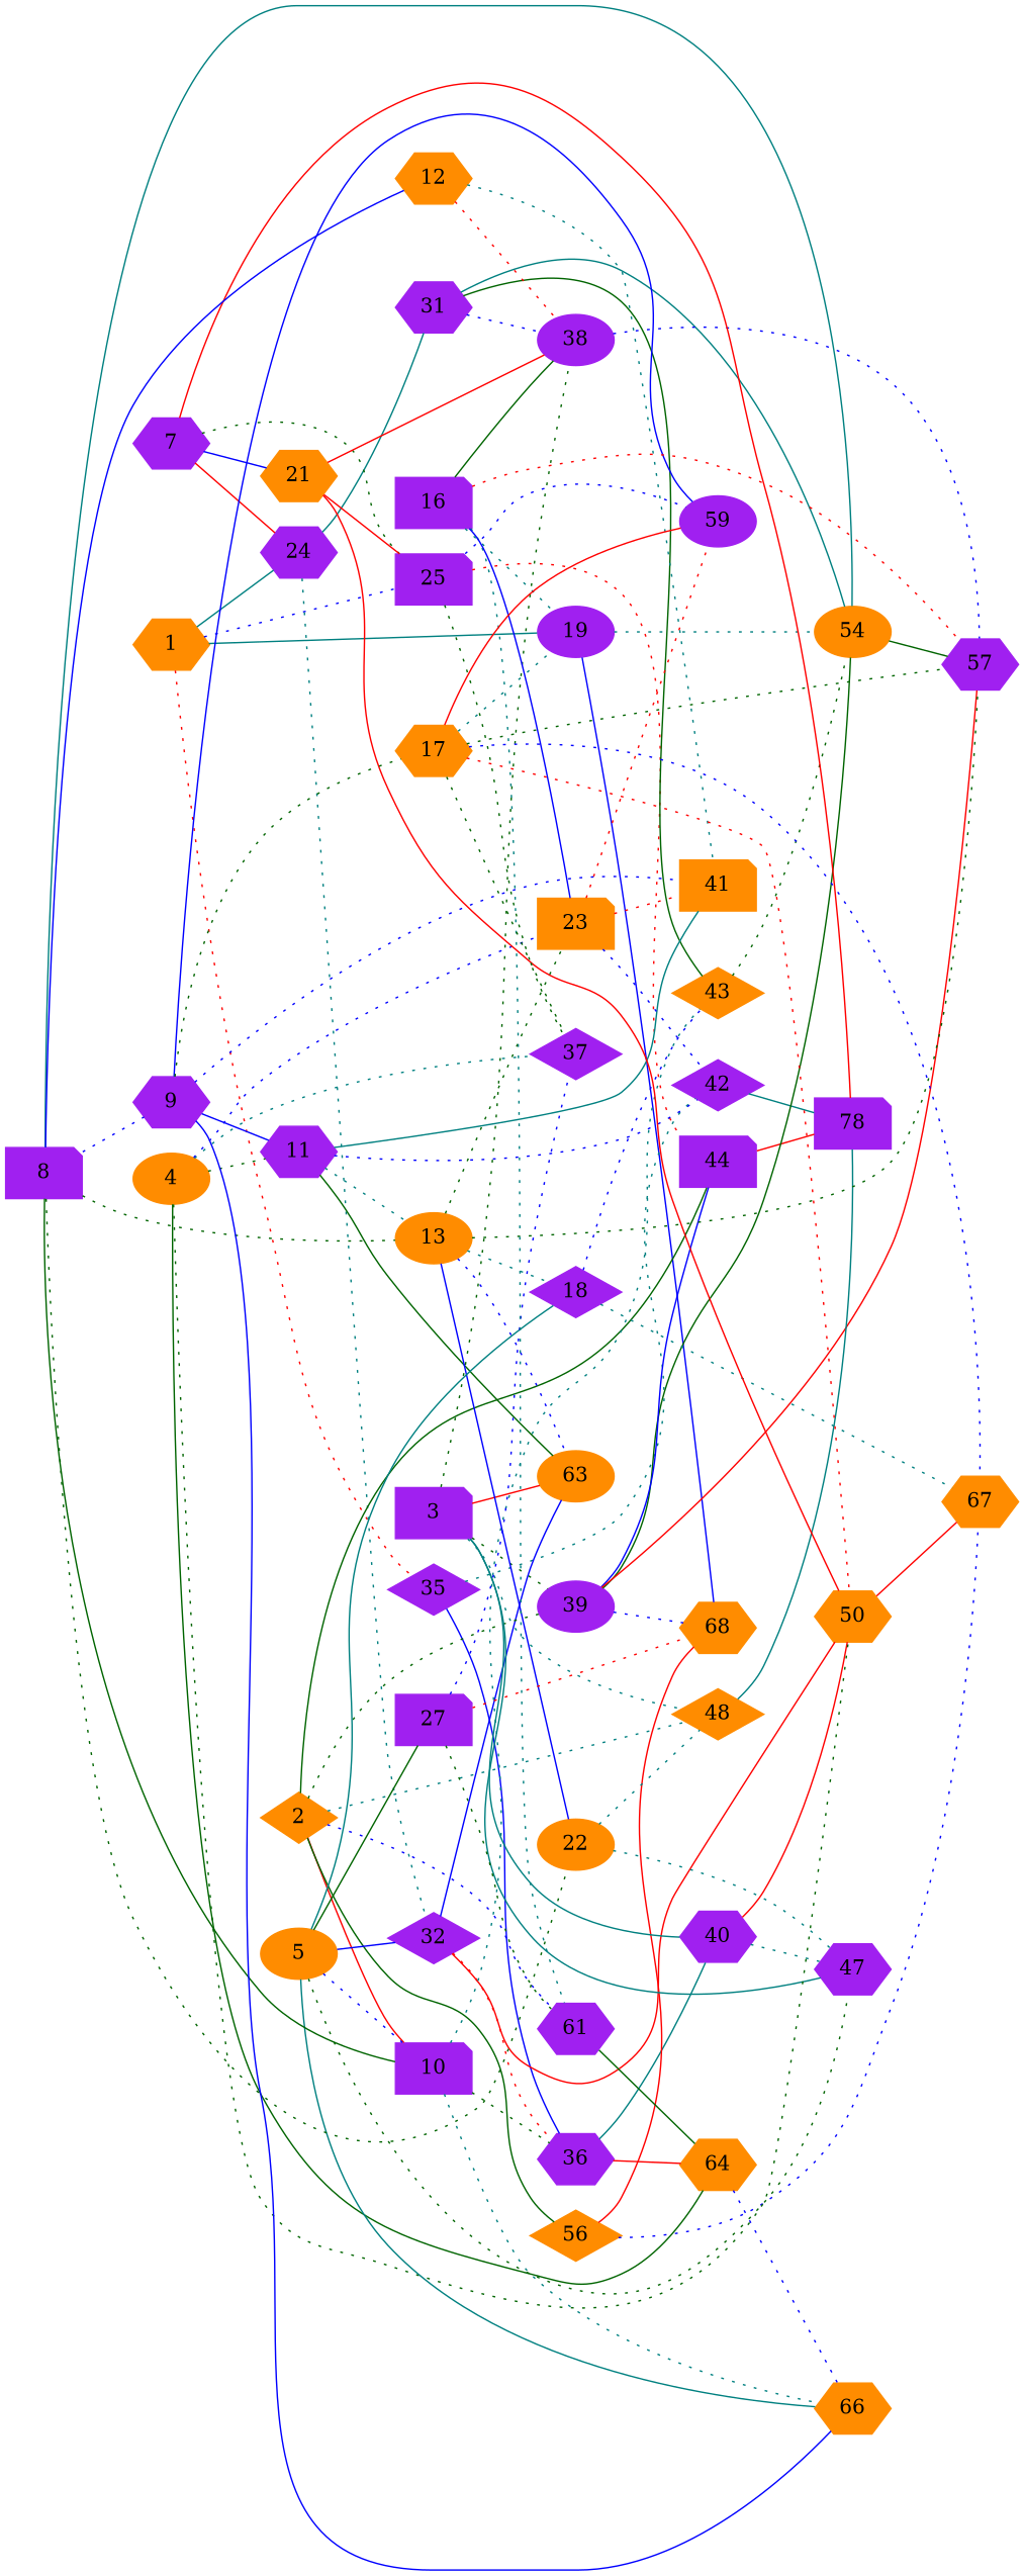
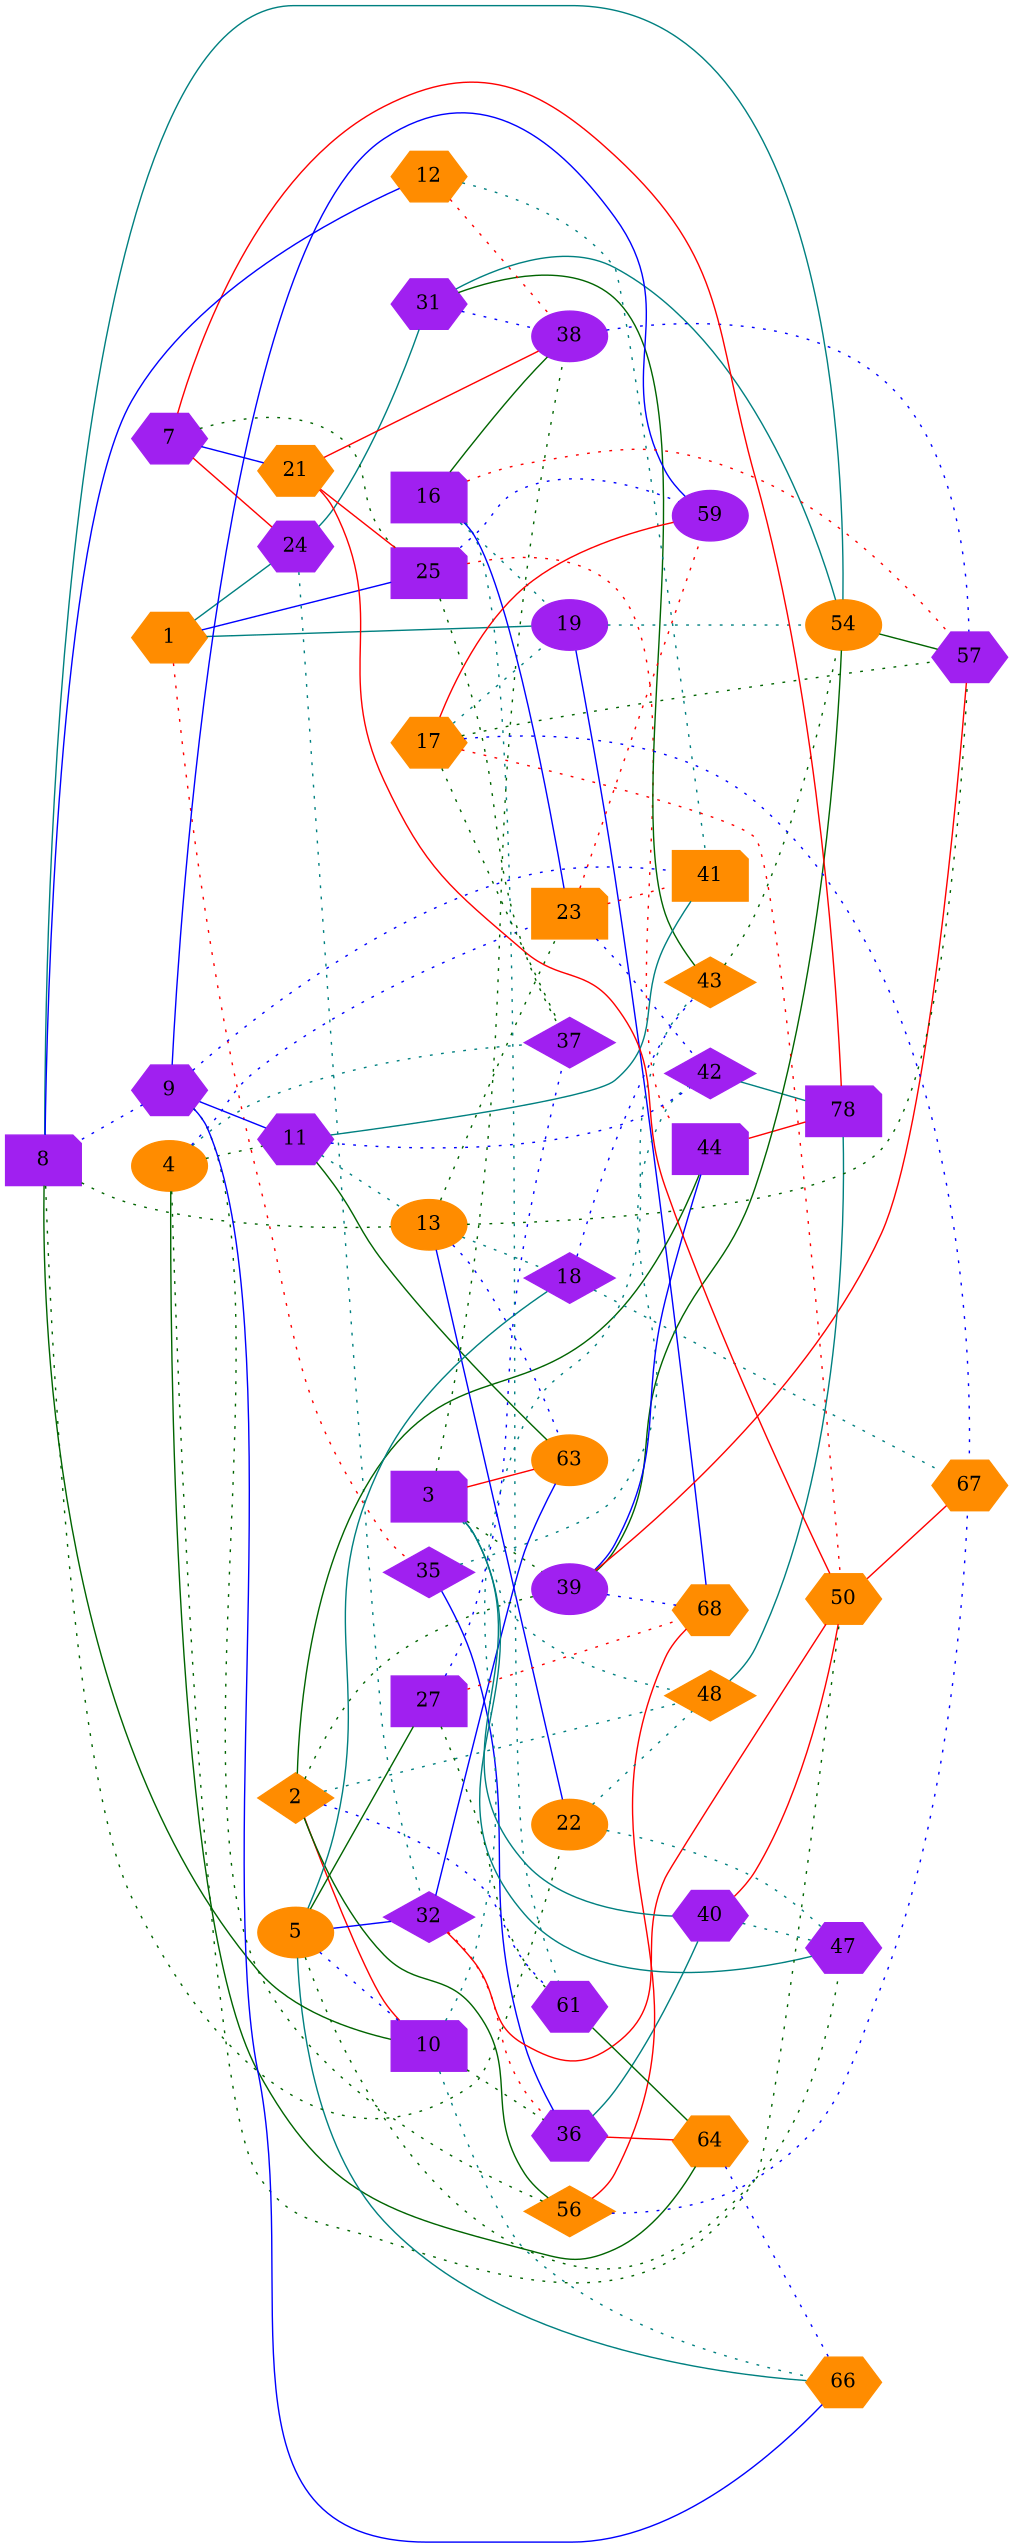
  graph {
    rankdir=LR
    node [color=purple shape=hexagon style=filled]
    edge [color=teal style=dotted]
    19 [shape=ellipse super="+52"]
    54 [color=darkorange shape=ellipse super="+55"]
    68 [color=darkorange]
    1 [color=darkorange]
    24
    25 [shape=note super="+26"]
    35 [shape=diamond]
    32 [shape=diamond super="+46"]
    31
    44 [shape=note]
    37 [shape=diamond]
    59 [shape=ellipse]
    36 [super="+49"]
    42 [shape=diamond]
    2 [color=darkorange shape=diamond super="+30"]
    10 [shape=note super="+29"]
    n17 [label=39 shape=ellipse super="+53"]
    48 [color=darkorange shape=diamond]
    56 [color=darkorange shape=diamond]
    61
    66 [color=darkorange]
    43 [color=darkorange shape=diamond]
    57 [super="+69"]
    n24 [label=78 shape=note]
    67 [color=darkorange]
    64 [color=darkorange]
    3 [shape=note super="+45"]
    38 [shape=ellipse super="+62"]
    40
    47
    63 [color=darkorange shape=ellipse]
    50 [color=darkorange super="+51"]
    4 [color=darkorange shape=ellipse super="+60"]
    11 [super="+15"]
    23 [color=darkorange shape=note super="+28"]
    13 [color=darkorange shape=ellipse super="+14"]
    41 [color=darkorange shape=note]
    18 [shape=diamond]
    5 [color=darkorange shape=ellipse super="+6"]
    27 [shape=note]
    7
    21 [color=darkorange]
    8 [shape=note super="+33"]
    9 [super="+39"]
    12 [color=darkorange]
    22 [color=darkorange shape=ellipse]
    16 [shape=note super="+20"]
    17 [color=darkorange super="+65"]
    19 -- 54
    19 -- 68 [color=blue style=solid]
    54 -- 57 [color=darkgreen style=solid]
    1 -- 19 [style=solid]
    1 -- 24 [style=solid]
-   1 -- 25 [color=blue]
+   1 -- 25 [color=blue style=solid]
    1 -- 35 [color=red]
    24 -- 32
    24 -- 31 [style=solid]
    25 -- 44 [color=red]
    25 -- 37 [color=darkgreen]
    25 -- 59 [color=blue]
    35 -- 36 [color=blue style=solid]
    35 -- 42
    32 -- 36 [color=red weight=2]
    32 -- 63 [color=blue style=solid]
    32 -- 50 [color=red style=solid]
    31 -- 54 [style=solid]
    31 -- 43 [color=darkgreen style=solid]
    31 -- 38 [color=blue]
    44 -- n24 [color=red style=solid]
    36 -- 64 [color=red style=solid]
    36 -- 40 [style=solid]
    42 -- n24 [style=solid]
    2 -- 44 [color=darkgreen style=solid]
    2 -- 10 [color=red style=solid]
    2 -- n17 [color=darkgreen]
    2 -- 48
    2 -- 56 [color=darkgreen style=solid]
    2 -- 61 [color=blue]
    10 -- 36 [color=darkgreen]
    10 -- 66
    10 -- 43
    n17 -- 54 [color=darkgreen style=solid]
    n17 -- 68 [color=blue]
    n17 -- 44 [color=blue style=solid]
    n17 -- 57 [color=red style=solid]
    48 -- n24 [style=solid]
    56 -- 68 [color=red style=solid]
    56 -- 67 [color=blue]
    61 -- 64 [color=darkgreen style=solid]
    43 -- 54 [color=darkgreen]
    64 -- 66 [color=blue]
    3 -- n17 [color=darkgreen]
    3 -- 48
    3 -- 38 [color=darkgreen]
    3 -- 40 [style=solid]
    3 -- 47 [style=solid]
    3 -- 63 [color=red style=solid]
    38 -- 57 [color=blue]
    40 -- 47
    40 -- 50 [color=red style=solid]
    50 -- 67 [color=red style=solid]
    4 -- 37
    4 -- 64 [color=darkgreen style=solid]
    4 -- 50 [color=darkgreen]
    4 -- 11 [color=darkgreen]
    4 -- 23 [color=blue]
    11 -- 42 [color=blue]
    11 -- 63 [color=darkgreen style=solid]
    11 -- 13
    11 -- 41 [style=solid]
    23 -- 59 [color=red]
    23 -- 42 [color=blue]
    23 -- 41 [color=red]
    13 -- 57 [color=darkgreen]
    13 -- 63 [color=blue]
    13 -- 23 [color=darkgreen]
    13 -- 18
    13 -- 22 [color=blue style=solid]
    18 -- 43 [color=blue]
    18 -- 67
    5 -- 32 [color=blue style=solid]
    5 -- 10 [color=blue]
    5 -- 66 [style=solid]
    5 -- 47 [color=darkgreen]
    5 -- 18 [style=solid]
    5 -- 27 [color=darkgreen style=solid]
    27 -- 68 [color=red]
    27 -- 37 [color=blue]
    27 -- 61 [color=darkgreen]
    7 -- 24 [color=red style=solid]
    7 -- 25 [color=darkgreen]
    7 -- n24 [color=red style=solid]
    7 -- 21 [color=blue style=solid]
    21 -- 25 [color=red style=solid]
    21 -- 38 [color=red style=solid]
    21 -- 50 [color=red style=solid]
    8 -- 54 [style=solid]
    8 -- 10 [color=darkgreen style=solid]
    8 -- 13 [color=darkgreen]
    8 -- 9 [color=blue]
    8 -- 12 [color=blue style=solid]
    8 -- 22 [color=darkgreen]
    9 -- 59 [color=blue style=solid]
-   9 -- 17 [color=darkgreen]
+   9 -- 56 [color=darkgreen]
    9 -- 66 [color=blue style=solid]
    9 -- 11 [color=blue style=solid]
    9 -- 41 [color=blue]
    12 -- 38 [color=red]
    12 -- 41
    22 -- 48
    22 -- 47
    16 -- 19 [weight=2]
    16 -- 61
    16 -- 57 [color=red]
    16 -- 38 [color=darkgreen style=solid]
    16 -- 23 [color=blue style=solid]
    17 -- 19
    17 -- 37 [color=darkgreen]
    17 -- 59 [color=red style=solid]
    17 -- 57 [color=darkgreen]
    17 -- 67 [color=blue]
    17 -- 50 [color=red]
  }
